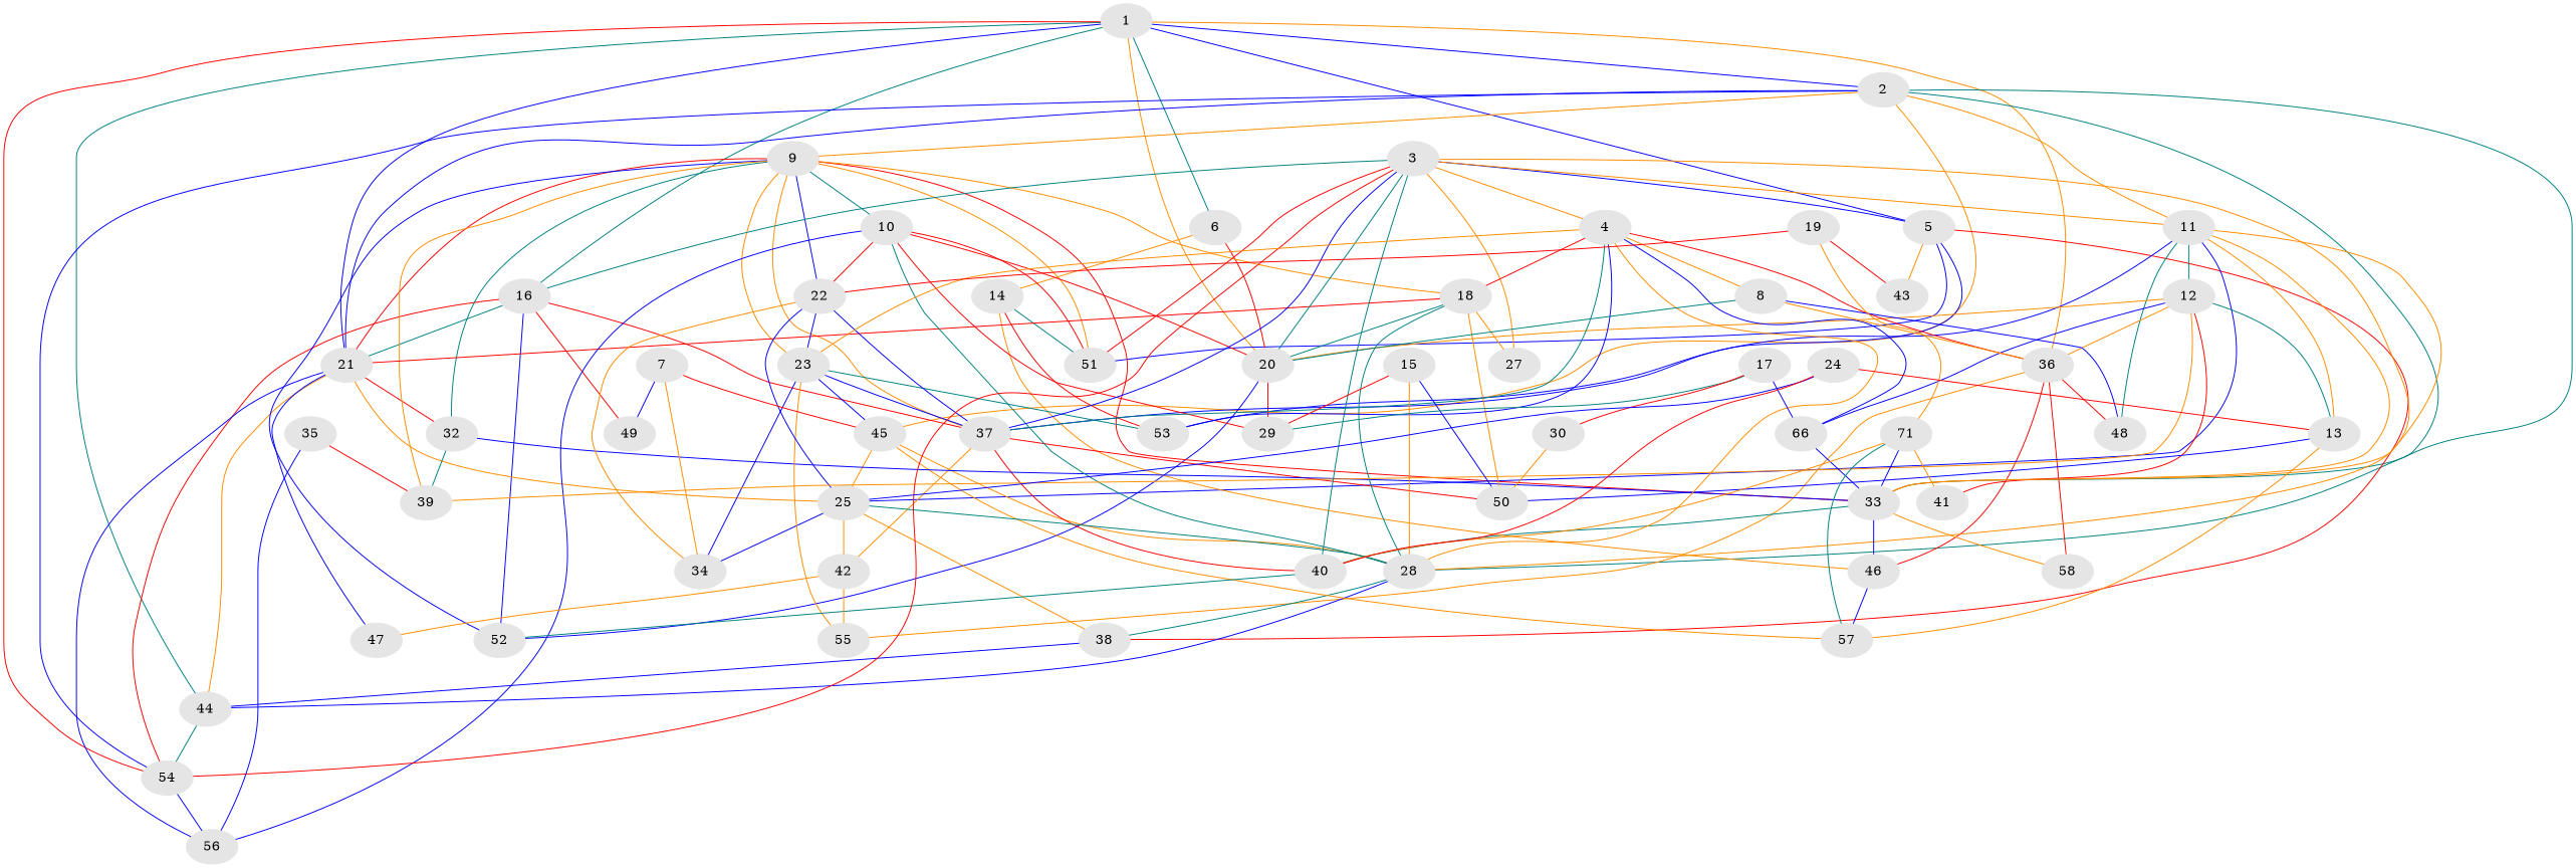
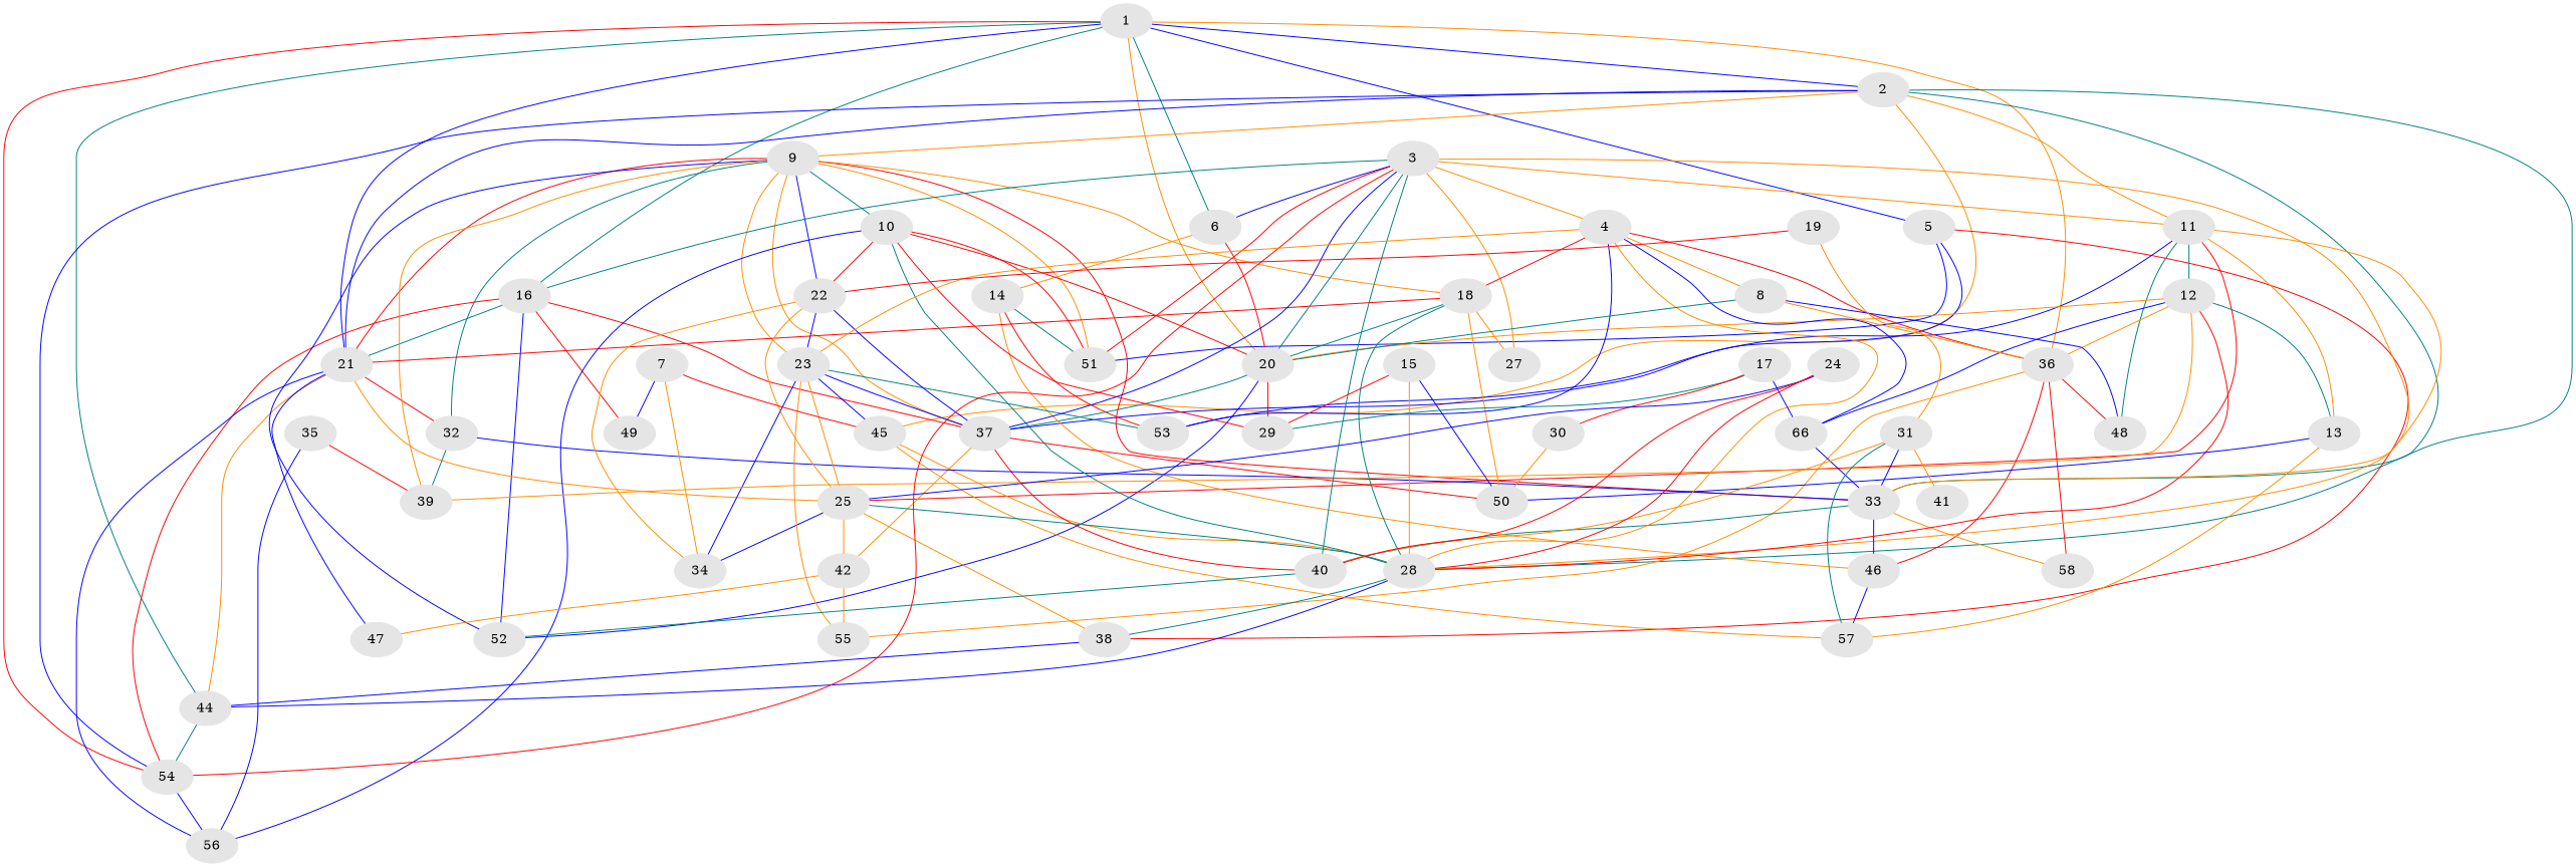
  graph {
    node [color=gray90 style=filled]
    edge [color=darkorange weight=1.0]
    1
    2
    5
    6
    16
    20
    21
    36
    44
    54
    9
    11
    28
    33
    45
    51
    53
    38
-   43
    14
    37
    49
    52
    29
    32
    56
    25
    47
    48
    46
    55
    58
    18
    23
    10
    22
    39
    12
    13
    40
    57
    3
    4
    27
    8
    n46 [label=66]
    50
    42
    34
    7
    41
    15
    17
    30
    19
-   31 [label=71]
+   31
    24
    35
    1 -- 2 [color=blue]
    1 -- 5 [color=blue]
    1 -- 6 [color=teal]
    1 -- 16 [color=teal]
    1 -- 20 [weight=2.0]
    1 -- 21 [color=blue]
    1 -- 36
    1 -- 44 [color=teal]
    1 -- 54 [color=red]
    2 -- 21 [color=blue]
    2 -- 54 [color=blue]
    2 -- 9
    2 -- 11
    2 -- 28 [color=teal]
    2 -- 33 [color=teal]
    2 -- 45
    5 -- 51 [color=blue]
    5 -- 53 [color=blue]
    5 -- 38 [color=red]
-   5 -- 43
    6 -- 20 [color=red]
    6 -- 14
    16 -- 21 [color=teal]
    16 -- 54 [color=red]
    16 -- 37 [color=red]
    16 -- 49 [color=red]
    16 -- 52 [color=blue]
    20 -- 52 [color=blue]
    20 -- 29 [color=red]
    21 -- 44
    21 -- 32 [color=red]
    21 -- 56 [color=blue]
    21 -- 25
    21 -- 47 [color=blue]
    36 -- 48 [color=red]
    36 -- 46 [color=red]
    36 -- 55
    36 -- 58 [color=red weight=2.0]
    44 -- 54 [color=teal]
    54 -- 56 [color=blue]
    9 -- 21 [color=red]
    9 -- 33 [color=red]
    9 -- 51
    9 -- 37
    9 -- 52 [color=blue]
    9 -- 32 [color=teal]
    9 -- 18
    9 -- 23 [weight=2.0]
    9 -- 10 [color=teal weight=2.0]
    9 -- 22 [color=blue]
    9 -- 39
    11 -- 28
-   11 -- 33
    11 -- 37 [color=blue]
-   11 -- 25 [color=blue]
+   11 -- 25 [color=red]
    11 -- 48 [color=teal]
    11 -- 12 [color=teal]
    11 -- 13
    28 -- 44 [color=blue]
    28 -- 38 [color=teal]
    33 -- 46 [color=blue]
    33 -- 58
    33 -- 40 [color=teal]
    45 -- 28
    45 -- 57
    38 -- 44 [color=blue]
    14 -- 51 [color=teal]
    14 -- 53 [color=red]
    14 -- 46
    37 -- 40 [color=red]
    37 -- 50 [color=red]
    37 -- 42
    32 -- 33 [color=blue]
    32 -- 39 [color=teal]
    25 -- 28 [color=teal weight=2.0]
    25 -- 38
    25 -- 42
    25 -- 34 [color=blue]
    46 -- 57 [color=blue]
    18 -- 20 [color=teal]
    18 -- 21 [color=red]
    18 -- 28 [color=teal]
    18 -- 27 [weight=2.0]
    18 -- 50
    23 -- 45 [color=blue]
    23 -- 53 [color=teal]
    23 -- 37 [color=blue]
-   45 -- 25 [weight=2.0]
+   23 -- 25 [weight=2.0]
    23 -- 55
    23 -- 34 [color=blue]
    10 -- 20 [color=red]
    10 -- 28 [color=teal]
    10 -- 51 [color=red]
    10 -- 29 [color=red]
    10 -- 56 [color=blue]
    10 -- 22 [color=red]
    22 -- 37 [color=blue]
-   22 -- 25 [color=blue]
+   22 -- 25
    22 -- 23 [color=blue]
    22 -- 34
    12 -- 20
    12 -- 36
    12 -- 39
    12 -- 13 [color=teal]
    12 -- n46 [color=blue]
-   12 -- 41 [color=red]
+   12 -- 28 [color=red]
    13 -- 57
    13 -- 50 [color=blue]
    40 -- 52 [color=teal]
-   3 -- 5 [color=blue]
+   3 -- 6 [color=blue]
    3 -- 16 [color=teal]
    3 -- 20 [color=teal]
    3 -- 54 [color=red]
    3 -- 11
    3 -- 33
    3 -- 51 [color=red]
    3 -- 37 [color=blue]
    3 -- 40 [color=teal weight=2.0]
    3 -- 4 [weight=2.0]
    3 -- 27
    4 -- 36 [color=red]
    4 -- 28 [weight=2.0]
    4 -- 53 [color=blue]
-   4 -- 37 [color=teal weight=2.0]
+   20 -- 37 [color=teal weight=2.0]
    4 -- 18 [color=red]
    4 -- 23
    4 -- 8
    4 -- n46 [color=blue]
    8 -- 20 [color=teal]
    8 -- 36
    8 -- 48 [color=blue]
    n46 -- 33 [color=blue]
    42 -- 47
    42 -- 55
    7 -- 45 [color=red]
    7 -- 49 [color=blue]
    7 -- 34
    15 -- 28
    15 -- 29 [color=red]
    15 -- 50 [color=blue]
    17 -- 29 [color=teal]
    17 -- n46 [color=blue]
    17 -- 30 [color=red]
    30 -- 50
-   19 -- 43 [color=red]
    19 -- 22 [color=red]
    19 -- 31
    31 -- 33 [color=blue]
    31 -- 40
    31 -- 57 [color=teal]
    31 -- 41
-   24 -- 13 [color=red]
+   24 -- 28 [color=red]
    24 -- 25 [color=blue]
    24 -- 40 [color=red]
    35 -- 56 [color=blue]
    35 -- 39 [color=red]
  }
